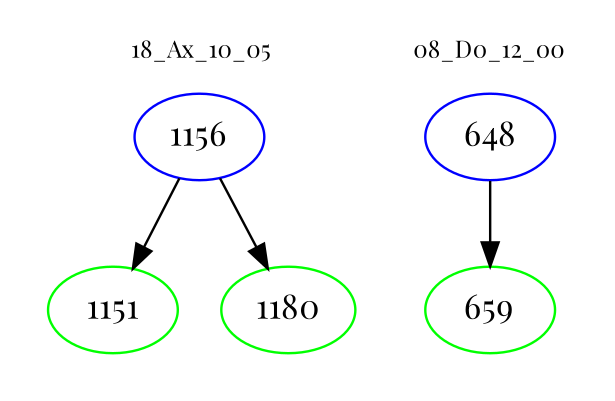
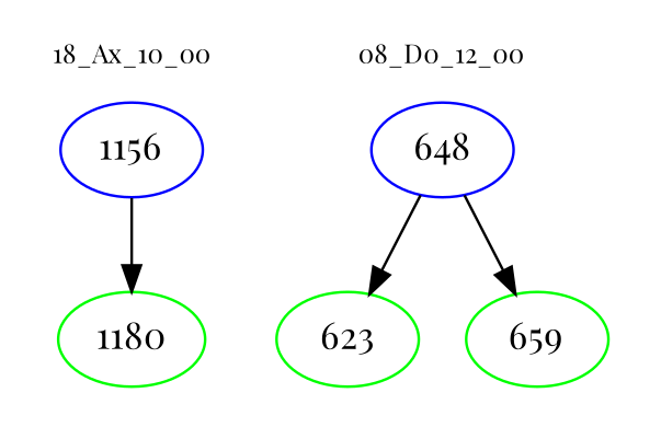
  digraph {
    fontname="Playfair Display"
    node [color=green fontname="Playfair Display"]
    edge [color=black fontname="Playfair Display"]
    n1 [color=blue label=1156]
-   n2 [label=1151]
    n3 [label=1180]
    n4 [color=blue label=648]
+   n5 [label=623]
    n6 [label=659]
    subgraph cluster_1 {
      color=white
      fontsize=10
-     label="18_Ax_10_05"
+     label="18_Ax_10_00"
      n1
-     n2
      n3
    }
    subgraph cluster_2 {
      color=white
      fontsize=10
      label="08_D0_12_00"
      n4
+     n5
      n6
    }
-   n1 -> n2
    n1 -> n3
+   n4 -> n5
    n4 -> n6
  }
